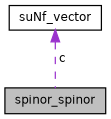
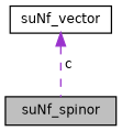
  digraph {
    node [color=black fontname=Helvetica fontsize=10 shape=record style=filled]
-   n1 [fillcolor=grey75 fontcolor=black height=0.2 label=spinor_spinor width=0.4]
+   n1 [fillcolor=grey75 fontcolor=black height=0.2 label=suNf_spinor width=0.4]
    n2 [fillcolor=white height=0.2 label=suNf_vector width=0.4]
    n2 -> n1 [color=darkorchid3 dir=back fontname=Helvetica fontsize=10 label=" c" labelfontname=Helvetica labelfontsize=10 style=dashed]
  }
